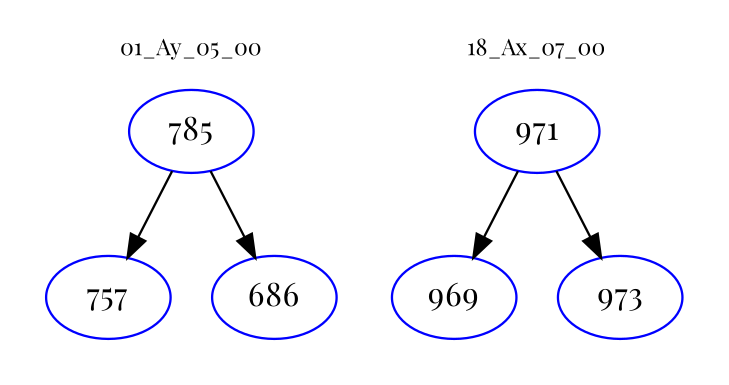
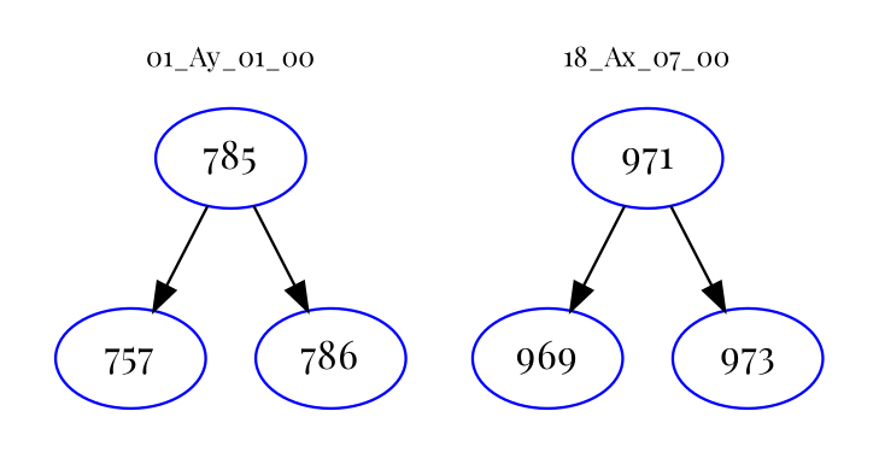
  digraph {
    fontname="Playfair Display"
    node [color=blue fontname="Playfair Display"]
    edge [color=black fontname="Playfair Display"]
    n1 [label=785]
    n2 [label=757]
-   n3 [label=686]
+   n3 [label=786]
    n4 [label=971]
    n5 [label=969]
    n6 [label=973]
    subgraph cluster_1 {
      color=white
      fontsize=10
-     label="01_Ay_05_00"
+     label="01_Ay_01_00"
      n1
      n2
      n3
    }
    subgraph cluster_2 {
      color=white
      fontsize=10
      label="18_Ax_07_00"
      n4
      n5
      n6
    }
    n1 -> n2
    n1 -> n3
    n4 -> n5
    n4 -> n6
  }
